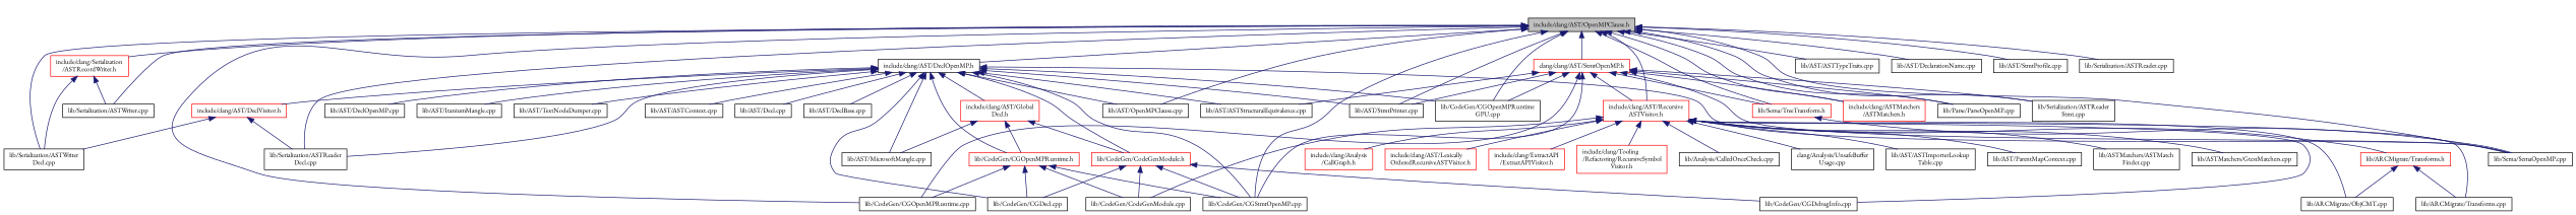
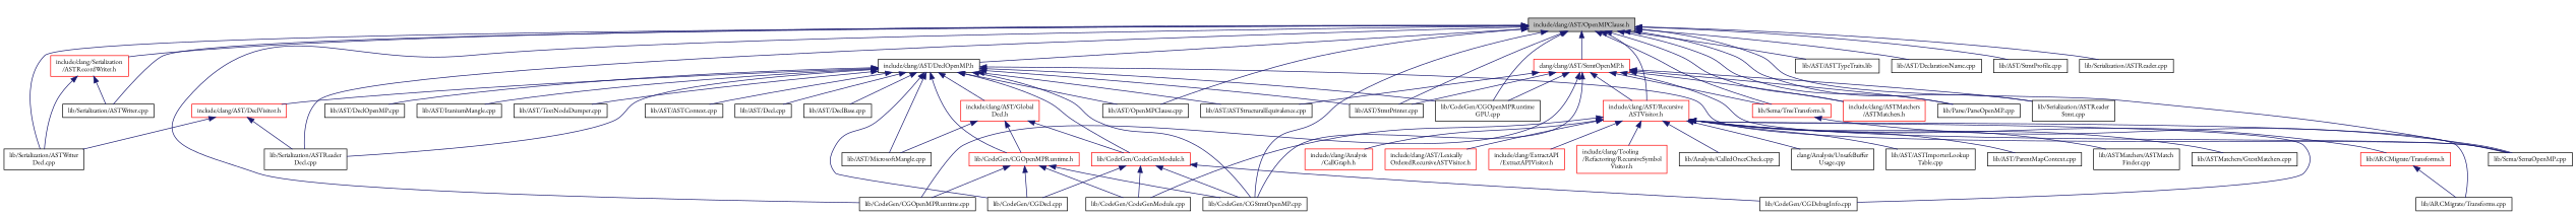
  digraph {
    fontname="EB Garamond"
    node [color=black fontname="EB Garamond" fontsize=10 shape=record]
    edge [color=midnightblue dir=back fontname="EB Garamond" fontsize=10 labelfontname=Helvetica labelfontsize=10 style=solid]
    n1 [fillcolor=grey75 fontcolor=black height=0.2 label="include/clang/AST/OpenMPClause.h" style=filled width=0.4]
    n2 [height=0.2 label="include/clang/AST/DeclOpenMP.h" width=0.4]
    n3 [height=0.2 label="lib/Serialization/ASTReader\lDecl.cpp" width=0.4]
    n4 [height=0.2 label="lib/Serialization/ASTWriter\lDecl.cpp" width=0.4]
    n5 [height=0.2 label="lib/CodeGen/CGStmtOpenMP.cpp" width=0.4]
    n6 [height=0.2 label="lib/CodeGen/CGOpenMPRuntime.cpp" width=0.4]
    n7 [color=red height=0.2 label="include/clang/AST/Recursive\lASTVisitor.h" width=0.4]
    n8 [height=0.2 label="lib/AST/OpenMPClause.cpp" width=0.4]
    n9 [height=0.2 label="lib/AST/StmtPrinter.cpp" width=0.4]
    n10 [height=0.2 label="lib/CodeGen/CGOpenMPRuntime\lGPU.cpp" width=0.4]
    n11 [height=0.2 label="lib/Sema/SemaOpenMP.cpp" width=0.4]
    n12 [color=red height=0.2 label="clang/clang/AST/StmtOpenMP.h" width=0.4]
    n13 [color=red height=0.2 label="include/clang/ASTMatchers\l/ASTMatchers.h" width=0.4]
    n14 [height=0.2 label="lib/Parse/ParseOpenMP.cpp" width=0.4]
    n15 [color=red height=0.2 label="lib/Sema/TreeTransform.h" width=0.4]
    n16 [height=0.2 label="lib/Serialization/ASTReader\lStmt.cpp" width=0.4]
    n17 [color=red height=0.2 label="include/clang/Serialization\l/ASTRecordWriter.h" width=0.4]
    n18 [height=0.2 label="lib/Serialization/ASTWriter.cpp" width=0.4]
-   n19 [height=0.2 label="lib/AST/ASTTypeTraits.cpp" width=0.4]
+   n19 [height=0.2 label="lib/AST/ASTTypeTraits.lib" width=0.4]
    n20 [height=0.2 label="lib/AST/DeclarationName.cpp" width=0.4]
    n21 [height=0.2 label="lib/AST/StmtProfile.cpp" width=0.4]
    n22 [height=0.2 label="lib/Serialization/ASTReader.cpp" width=0.4]
    n23 [color=red height=0.2 label="include/clang/AST/DeclVisitor.h" width=0.4]
    n24 [color=red height=0.2 label="include/clang/AST/Global\lDecl.h" width=0.4]
    n25 [height=0.2 label="lib/AST/MicrosoftMangle.cpp" width=0.4]
    n26 [color=red height=0.2 label="lib/CodeGen/CodeGenModule.h" width=0.4]
    n27 [height=0.2 label="lib/CodeGen/CGDecl.cpp" width=0.4]
    n28 [color=red height=0.2 label="lib/CodeGen/CGOpenMPRuntime.h" width=0.4]
    n29 [height=0.2 label="lib/AST/ASTContext.cpp" width=0.4]
    n30 [height=0.2 label="lib/AST/ASTStructuralEquivalence.cpp" width=0.4]
    n31 [height=0.2 label="lib/AST/Decl.cpp" width=0.4]
    n32 [height=0.2 label="lib/AST/DeclBase.cpp" width=0.4]
    n33 [height=0.2 label="lib/AST/DeclOpenMP.cpp" width=0.4]
    n34 [height=0.2 label="lib/AST/ItaniumMangle.cpp" width=0.4]
    n35 [height=0.2 label="lib/AST/TextNodeDumper.cpp" width=0.4]
    n36 [height=0.2 label="lib/CodeGen/CGDebugInfo.cpp" width=0.4]
    n37 [height=0.2 label="lib/CodeGen/CodeGenModule.cpp" width=0.4]
    n38 [color=red height=0.2 label="include/clang/Analysis\l/CallGraph.h" width=0.4]
    n39 [color=red height=0.2 label="include/clang/AST/Lexically\lOrderedRecursiveASTVisitor.h" width=0.4]
    n40 [color=red height=0.2 label="include/clang/ExtractAPI\l/ExtractAPIVisitor.h" width=0.4]
    n41 [color=red height=0.2 label="include/clang/Tooling\l/Refactoring/RecursiveSymbol\lVisitor.h" width=0.4]
    n42 [height=0.2 label="lib/Analysis/CalledOnceCheck.cpp" width=0.4]
    n43 [height=0.2 label="clang/Analysis/UnsafeBuffer\lUsage.cpp" width=0.4]
    n44 [color=red height=0.2 label="lib/ARCMigrate/Transforms.h" width=0.4]
-   n45 [height=0.2 label="lib/ARCMigrate/ObjCMT.cpp" width=0.4]
    n46 [height=0.2 label="lib/ARCMigrate/Transforms.cpp" width=0.4]
    n47 [height=0.2 label="lib/AST/ASTImporterLookup\lTable.cpp" width=0.4]
    n48 [height=0.2 label="lib/AST/ParentMapContext.cpp" width=0.4]
    n49 [height=0.2 label="lib/ASTMatchers/ASTMatch\lFinder.cpp" width=0.4]
    n50 [height=0.2 label="lib/ASTMatchers/GtestMatchers.cpp" width=0.4]
    n1 -> n2
    n1 -> n3
    n1 -> n4
    n1 -> n5
    n1 -> n6
    n1 -> n7
    n1 -> n8
    n1 -> n9
    n1 -> n10
    n1 -> n11
    n1 -> n12
    n1 -> n13
    n1 -> n14
    n1 -> n15
    n1 -> n16
    n1 -> n17
    n1 -> n18
    n1 -> n19
    n1 -> n20
    n1 -> n21
    n1 -> n22
    n2 -> n3
    n2 -> n5
    n2 -> n8
    n2 -> n9
    n2 -> n10
    n2 -> n11
    n2 -> n23
    n2 -> n24
    n2 -> n25
    n2 -> n26
    n2 -> n27
    n2 -> n28
    n2 -> n29
    n2 -> n30
    n2 -> n31
    n2 -> n32
    n2 -> n33
    n2 -> n34
    n2 -> n35
    n7 -> n36
    n7 -> n37
    n7 -> n38
    n7 -> n39
    n7 -> n40
    n7 -> n41
    n7 -> n42
    n7 -> n43
    n7 -> n44
-   n7 -> n45
    n7 -> n46
    n7 -> n47
    n7 -> n48
    n7 -> n49
    n7 -> n50
    n12 -> n5
    n12 -> n6
    n12 -> n7
    n12 -> n9
    n12 -> n10
    n12 -> n11
    n12 -> n13
    n12 -> n14
    n12 -> n15
    n12 -> n16
    n12 -> n30
    n15 -> n11
    n17 -> n4
    n17 -> n18
    n23 -> n3
    n23 -> n4
    n24 -> n25
    n24 -> n26
    n24 -> n28
    n26 -> n5
    n26 -> n27
    n26 -> n36
    n26 -> n37
    n28 -> n5
    n28 -> n6
    n28 -> n27
    n28 -> n37
-   n44 -> n45
    n44 -> n46
  }
